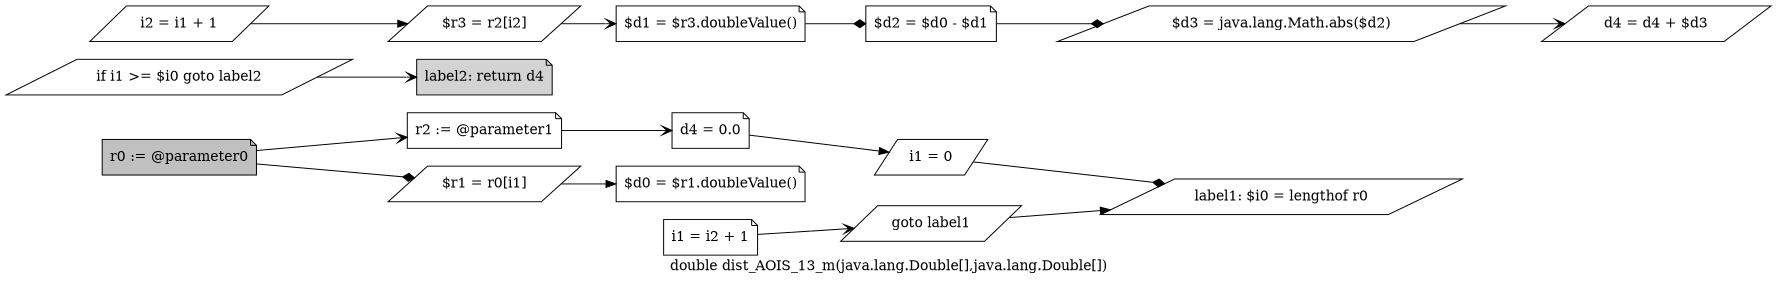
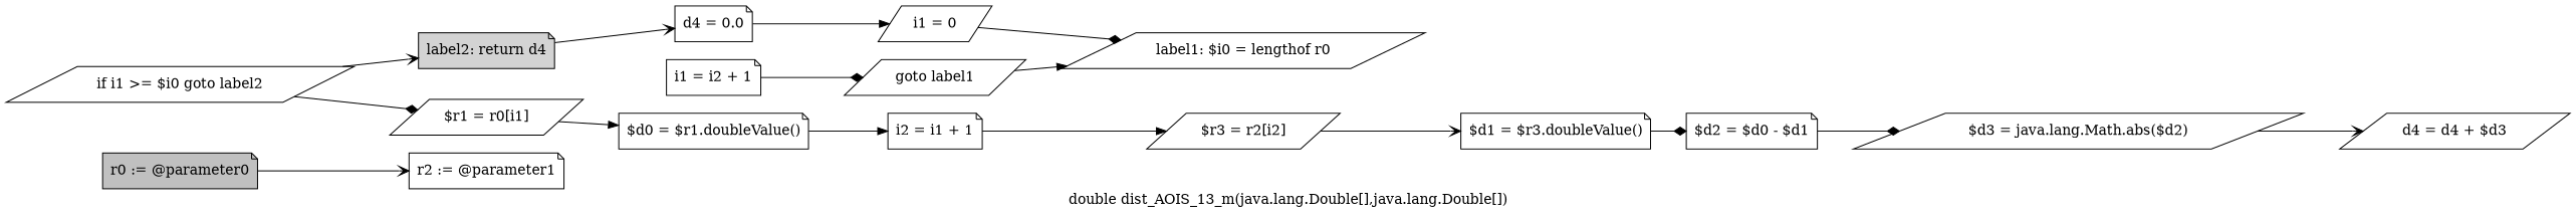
  digraph {
    label="double dist_AOIS_13_m(java.lang.Double[],java.lang.Double[])"
    rankdir=LR
    node [shape=parallelogram]
    edge [arrowhead=vee]
    n1 [fillcolor=gray label="r0 := @parameter0" shape=note style=filled]
    n2 [label="r2 := @parameter1" shape=note]
    n3 [label="d4 = 0.0" shape=note]
    n4 [label="i1 = 0"]
    n5 [label="label1: $i0 = lengthof r0"]
    n6 [label="if i1 >= $i0 goto label2"]
    n7 [label="$r1 = r0[i1]"]
    n8 [fillcolor=lightgray label="label2: return d4" shape=note style=filled]
    n9 [label="$d0 = $r1.doubleValue()" shape=note]
-   n10 [label="i2 = i1 + 1"]
+   n10 [label="i2 = i1 + 1" shape=note]
    n11 [label="$r3 = r2[i2]"]
    n12 [label="$d1 = $r3.doubleValue()" shape=note]
    n13 [label="$d2 = $d0 - $d1" shape=note]
    n14 [label="$d3 = java.lang.Math.abs($d2)"]
    n15 [label="d4 = d4 + $d3"]
    n16 [label="i1 = i2 + 1" shape=note]
    n17 [label="goto label1"]
    n1 -> n2
-   n2 -> n3
+   n8 -> n3
    n3 -> n4 [arrowhead=normal]
    n4 -> n5 [arrowhead=diamond]
-   n1 -> n7 [arrowhead=diamond]
+   n6 -> n7 [arrowhead=diamond]
    n6 -> n8
    n7 -> n9 [arrowhead=normal]
+   n9 -> n10 [arrowhead=normal]
    n10 -> n11 [arrowhead=normal]
    n11 -> n12
    n12 -> n13 [arrowhead=diamond]
    n13 -> n14 [arrowhead=diamond]
    n14 -> n15
-   n16 -> n17
+   n16 -> n17 [arrowhead=diamond]
    n17 -> n5 [arrowhead=normal]
  }
